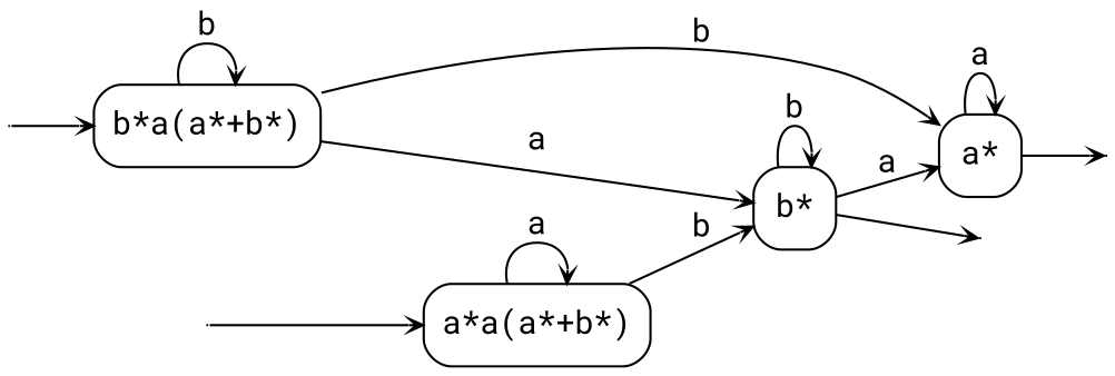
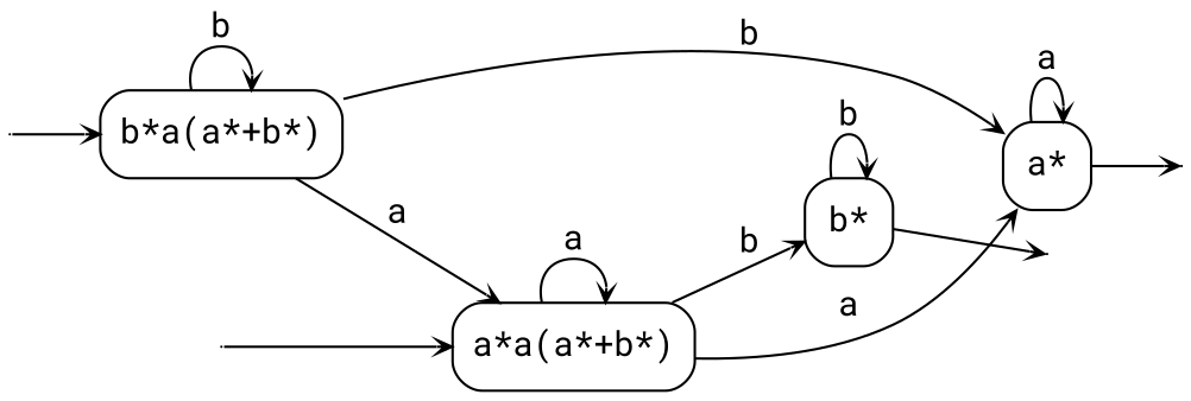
  digraph {
    fontname="Roboto Mono"
    rankdir=LR
    vcsn_context="lal_char(ab), b"
    node [fontname="Roboto Mono" shape=point]
    edge [arrowhead=vee arrowsize=.6 fontname="Roboto Mono"]
    I0 [width=0]
    I1 [width=0]
    F2 [width=0]
    F3 [width=0]
    n5 [label="a*a(a*+b*)" shape=box style=rounded width=0.5]
    n6 [label="b*a(a*+b*)" shape=box style=rounded width=0.5]
    n7 [label="a*" shape=box style=rounded width=0.5]
    n8 [label="b*" shape=box style=rounded width=0.5]
    subgraph sub_1 {
      I0
      I1
      F2
      F3
    }
    subgraph sub_2 {
      n5
      n6
      n7
      n8
    }
    I0 -> n5
    I1 -> n6
    n5 -> n5 [label=a]
-   n8 -> n7 [label=a]
+   n5 -> n7 [label=a]
    n5 -> n8 [label=b]
    n6 -> n6 [label=b]
    n6 -> n7 [label=b]
-   n6 -> n8 [label=a]
+   n6 -> n5 [label=a]
    n7 -> F2
    n7 -> n7 [label=a]
    n8 -> F3
    n8 -> n8 [label=b]
  }
